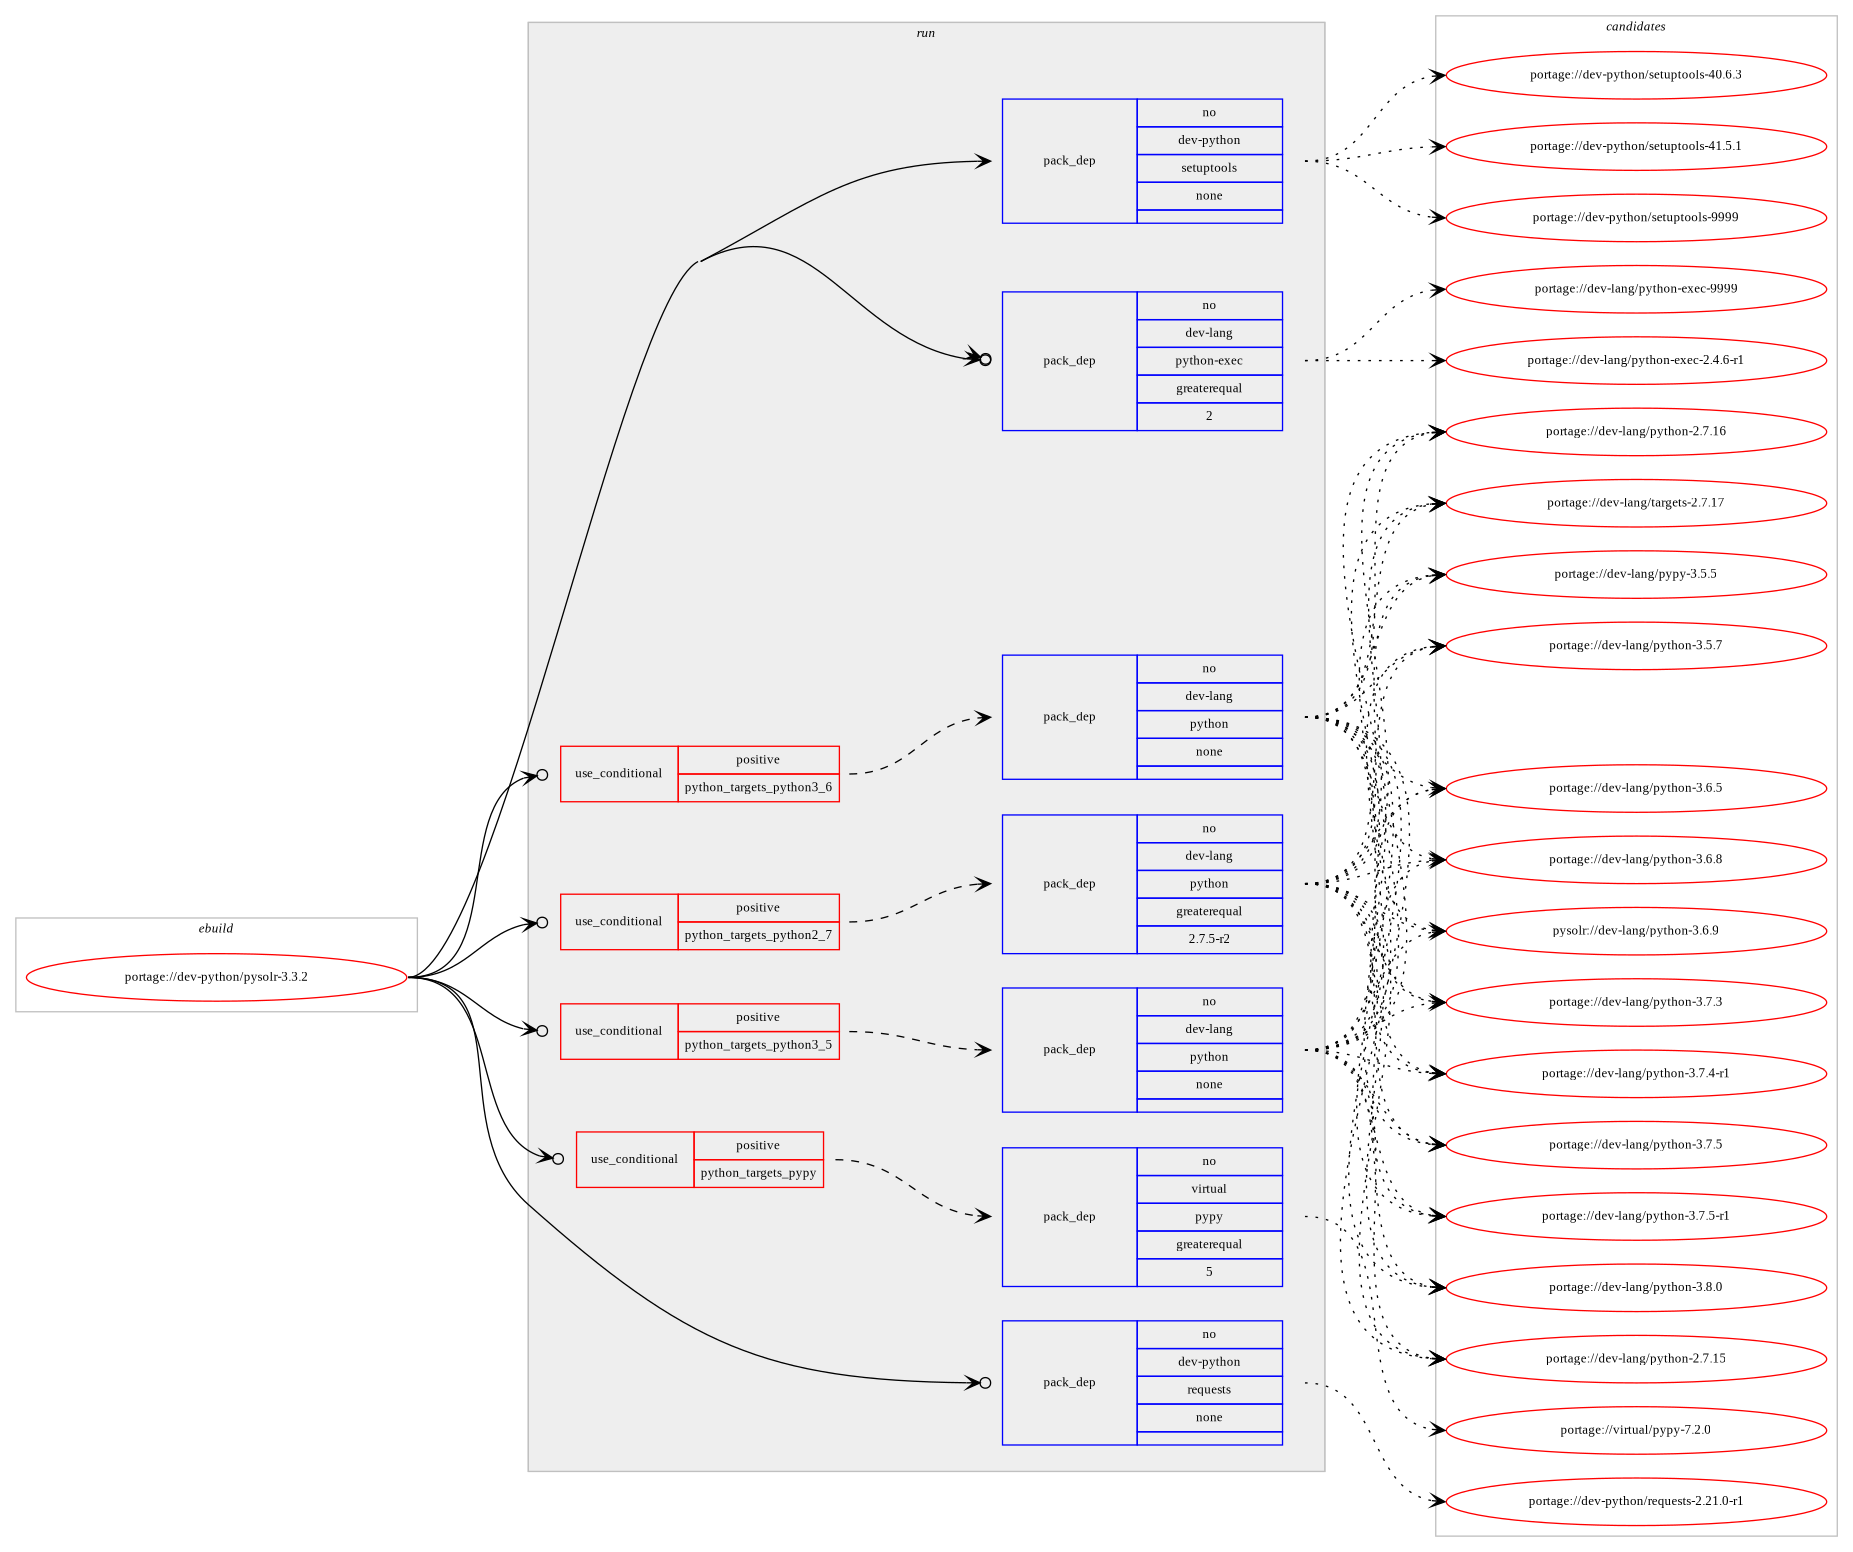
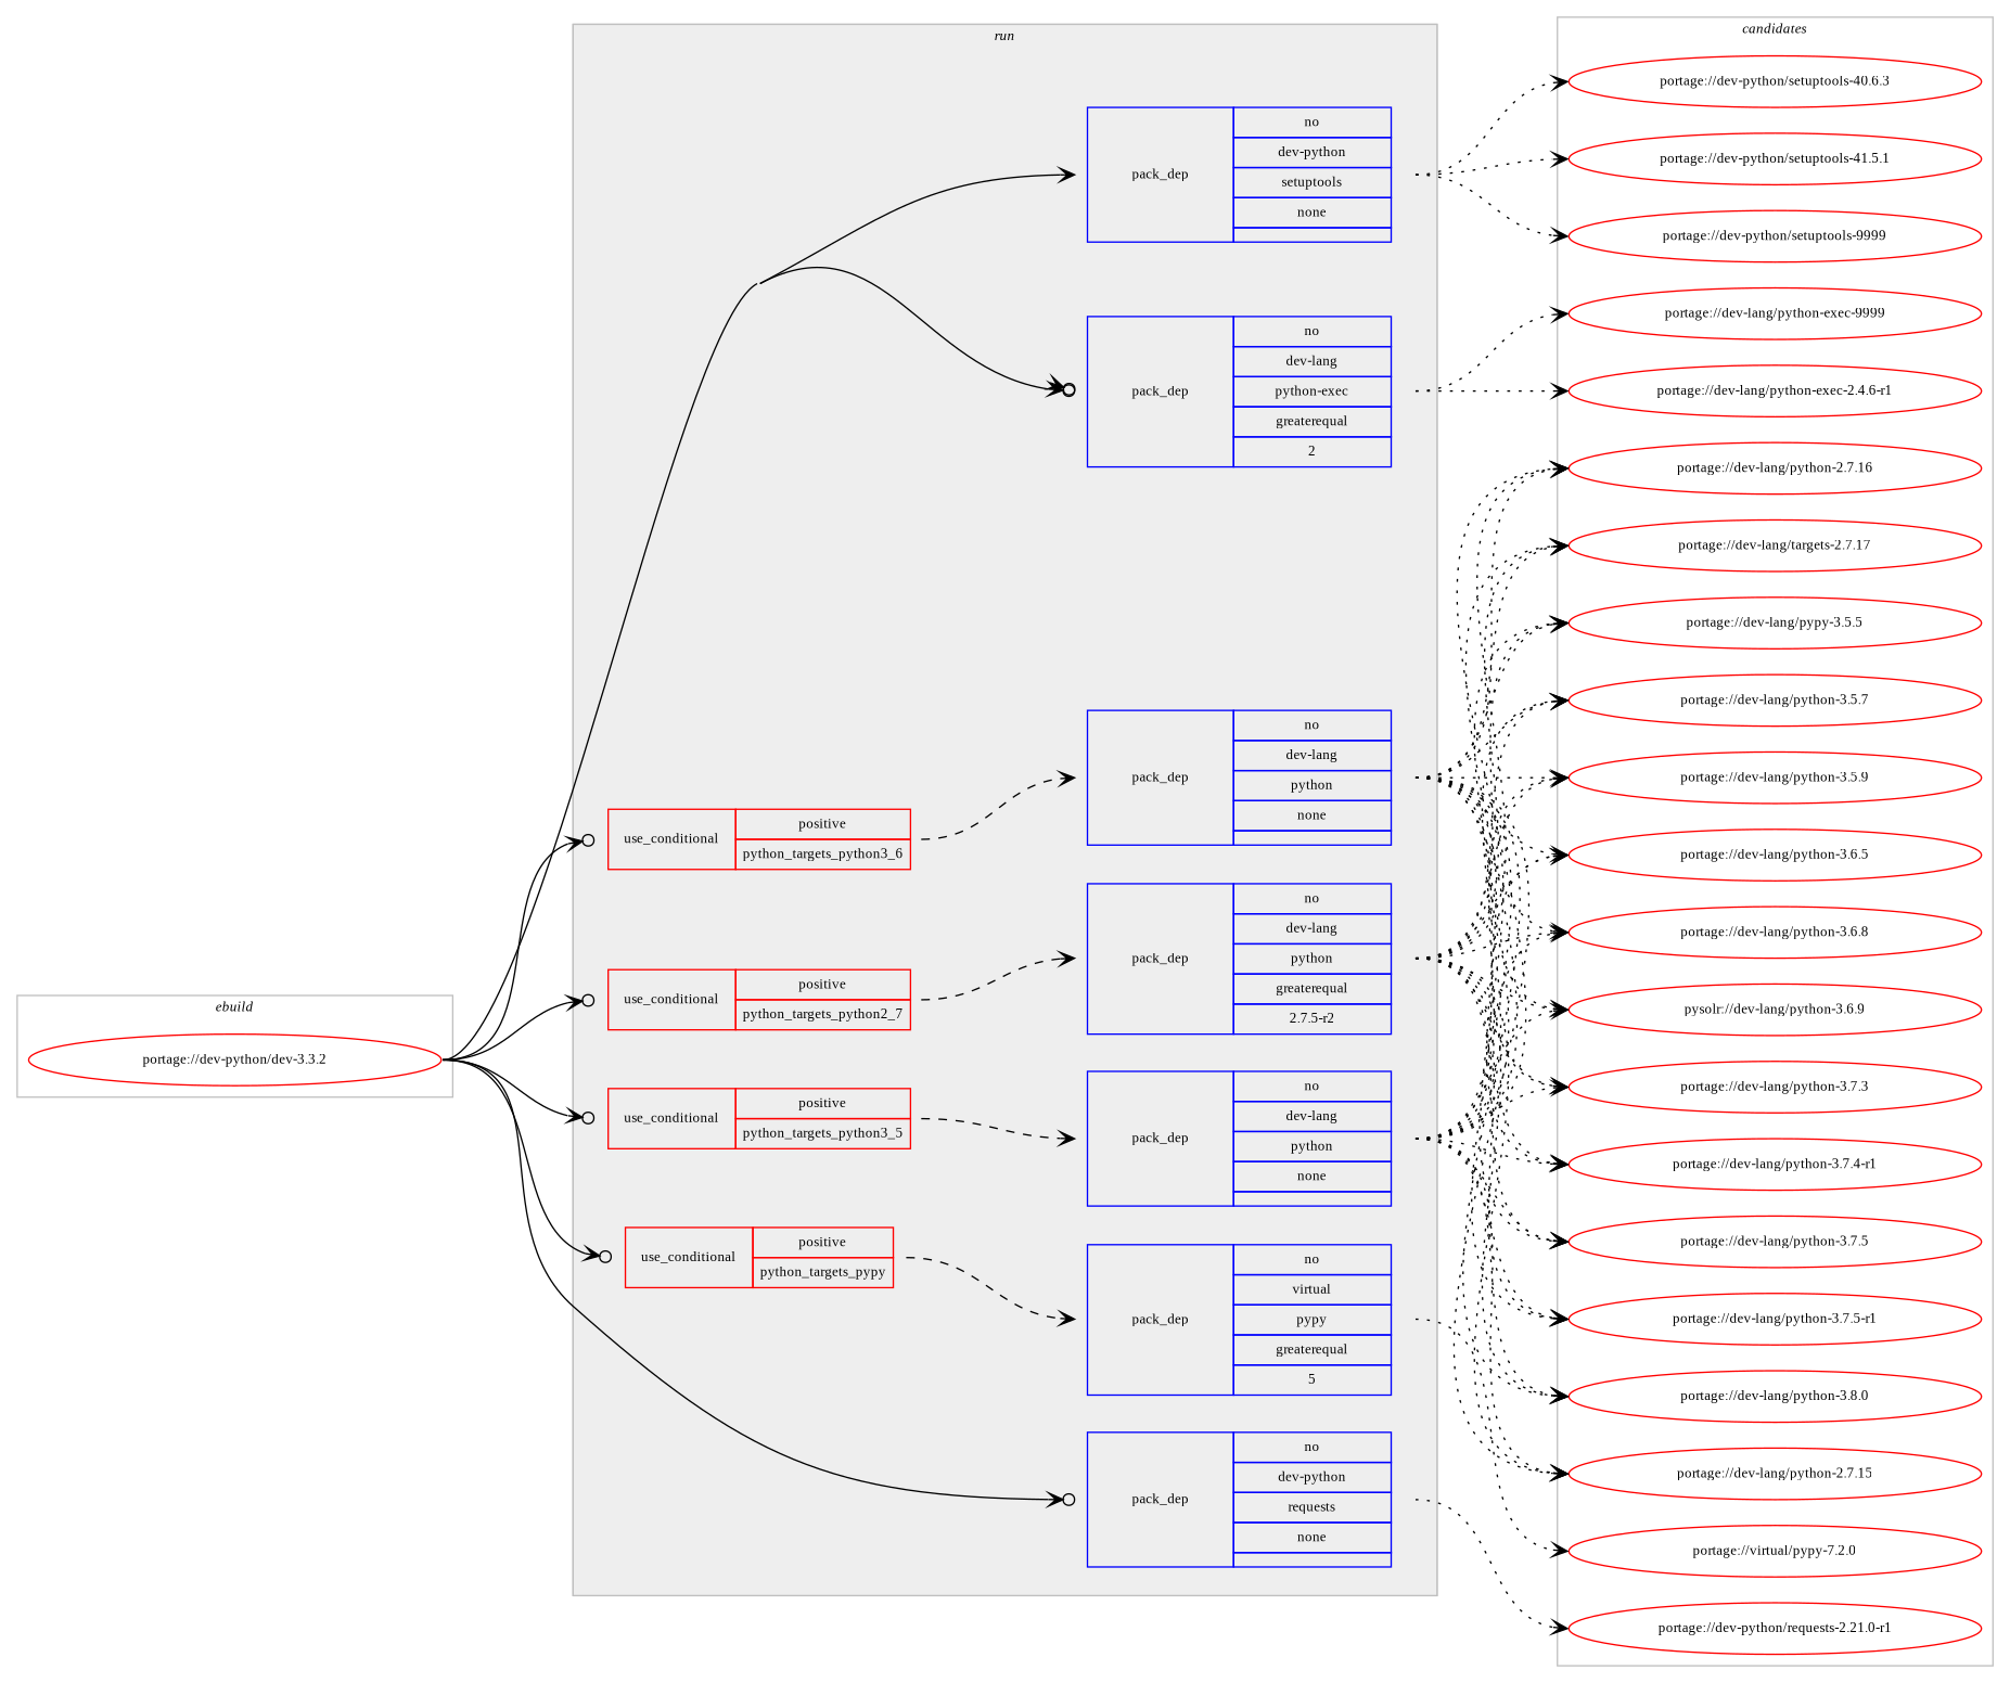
  digraph {
    compound=true
    concentrate=true
    fontname="Liberation Serif"
    fontsize=10
    newrank=true
    rankdir=LR
    ranksep=1.5
    node [color=red fontname="Liberation Serif" fontsize=10]
    edge [arrowhead=vee fontname="Liberation Serif" headport=w style=dotted tailport=e weight=100]
-   n1 [label="portage://dev-python/pysolr-3.3.2" width=4]
+   n1 [label="portage://dev-python/dev-3.3.2" width=4]
    n2 [color=blue label=<<TABLE BORDER="0" CELLBORDER="1" CELLSPACING="0" CELLPADDING="4" WIDTH="220"><TR><TD ROWSPAN="6" CELLPADDING="30">pack_dep</TD></TR><TR><TD WIDTH="110">no</TD></TR><TR><TD>dev-python</TD></TR><TR><TD>setuptools</TD></TR><TR><TD>none</TD></TR><TR><TD></TD></TR></TABLE>> shape=none]
    n3 [color=blue label=<<TABLE BORDER="0" CELLBORDER="1" CELLSPACING="0" CELLPADDING="4" WIDTH="220"><TR><TD ROWSPAN="6" CELLPADDING="30">pack_dep</TD></TR><TR><TD WIDTH="110">no</TD></TR><TR><TD>dev-lang</TD></TR><TR><TD>python-exec</TD></TR><TR><TD>greaterequal</TD></TR><TR><TD>2</TD></TR></TABLE>> shape=none]
    n4 [color=blue label=<<TABLE BORDER="0" CELLBORDER="1" CELLSPACING="0" CELLPADDING="4" WIDTH="220"><TR><TD ROWSPAN="6" CELLPADDING="30">pack_dep</TD></TR><TR><TD WIDTH="110">no</TD></TR><TR><TD>virtual</TD></TR><TR><TD>pypy</TD></TR><TR><TD>greaterequal</TD></TR><TR><TD>5</TD></TR></TABLE>> shape=none]
    n5 [label=<<TABLE BORDER="0" CELLBORDER="1" CELLSPACING="0" CELLPADDING="4"><TR><TD ROWSPAN="3" CELLPADDING="10">use_conditional</TD></TR><TR><TD>positive</TD></TR><TR><TD>python_targets_pypy</TD></TR></TABLE>> shape=none]
    n6 [color=blue label=<<TABLE BORDER="0" CELLBORDER="1" CELLSPACING="0" CELLPADDING="4" WIDTH="220"><TR><TD ROWSPAN="6" CELLPADDING="30">pack_dep</TD></TR><TR><TD WIDTH="110">no</TD></TR><TR><TD>dev-lang</TD></TR><TR><TD>python</TD></TR><TR><TD>greaterequal</TD></TR><TR><TD>2.7.5-r2</TD></TR></TABLE>> shape=none]
    n7 [label=<<TABLE BORDER="0" CELLBORDER="1" CELLSPACING="0" CELLPADDING="4"><TR><TD ROWSPAN="3" CELLPADDING="10">use_conditional</TD></TR><TR><TD>positive</TD></TR><TR><TD>python_targets_python2_7</TD></TR></TABLE>> shape=none]
    n8 [color=blue label=<<TABLE BORDER="0" CELLBORDER="1" CELLSPACING="0" CELLPADDING="4" WIDTH="220"><TR><TD ROWSPAN="6" CELLPADDING="30">pack_dep</TD></TR><TR><TD WIDTH="110">no</TD></TR><TR><TD>dev-lang</TD></TR><TR><TD>python</TD></TR><TR><TD>none</TD></TR><TR><TD></TD></TR></TABLE>> shape=none]
    n9 [label=<<TABLE BORDER="0" CELLBORDER="1" CELLSPACING="0" CELLPADDING="4"><TR><TD ROWSPAN="3" CELLPADDING="10">use_conditional</TD></TR><TR><TD>positive</TD></TR><TR><TD>python_targets_python3_5</TD></TR></TABLE>> shape=none]
    n10 [color=blue label=<<TABLE BORDER="0" CELLBORDER="1" CELLSPACING="0" CELLPADDING="4" WIDTH="220"><TR><TD ROWSPAN="6" CELLPADDING="30">pack_dep</TD></TR><TR><TD WIDTH="110">no</TD></TR><TR><TD>dev-lang</TD></TR><TR><TD>python</TD></TR><TR><TD>none</TD></TR><TR><TD></TD></TR></TABLE>> shape=none]
    n11 [label=<<TABLE BORDER="0" CELLBORDER="1" CELLSPACING="0" CELLPADDING="4"><TR><TD ROWSPAN="3" CELLPADDING="10">use_conditional</TD></TR><TR><TD>positive</TD></TR><TR><TD>python_targets_python3_6</TD></TR></TABLE>> shape=none]
    n12 [color=blue label=<<TABLE BORDER="0" CELLBORDER="1" CELLSPACING="0" CELLPADDING="4" WIDTH="220"><TR><TD ROWSPAN="6" CELLPADDING="30">pack_dep</TD></TR><TR><TD WIDTH="110">no</TD></TR><TR><TD>dev-python</TD></TR><TR><TD>requests</TD></TR><TR><TD>none</TD></TR><TR><TD></TD></TR></TABLE>> shape=none]
    n13 [label="portage://dev-python/setuptools-40.6.3" width=4]
    n14 [label="portage://dev-python/setuptools-41.5.1" width=4]
    n15 [label="portage://dev-python/setuptools-9999" width=4]
    n16 [label="portage://virtual/pypy-7.2.0" width=4]
    n17 [label="portage://dev-lang/python-2.7.15" width=4]
    n18 [label="portage://dev-lang/python-2.7.16" width=4]
    n19 [label="portage://dev-lang/targets-2.7.17" width=4]
    n20 [label="portage://dev-lang/pypy-3.5.5" width=4]
    n21 [label="portage://dev-lang/python-3.5.7" width=4]
+   n22 [label="portage://dev-lang/python-3.5.9" width=4]
    n23 [label="portage://dev-lang/python-3.6.5" width=4]
    n24 [label="portage://dev-lang/python-3.6.8" width=4]
    n25 [label="pysolr://dev-lang/python-3.6.9" width=4]
    n26 [label="portage://dev-lang/python-3.7.3" width=4]
    n27 [label="portage://dev-lang/python-3.7.4-r1" width=4]
    n28 [label="portage://dev-lang/python-3.7.5" width=4]
    n29 [label="portage://dev-lang/python-3.7.5-r1" width=4]
    n30 [label="portage://dev-lang/python-3.8.0" width=4]
    n31 [label="portage://dev-lang/python-exec-2.4.6-r1" width=4]
    n32 [label="portage://dev-lang/python-exec-9999" width=4]
    n33 [label="portage://dev-python/requests-2.21.0-r1" width=4]
    subgraph cluster_1 {
      color=gray
      label=<<i>ebuild</i>>
      rank=same
      n1
    }
    subgraph cluster_2 {
      color=gray
      label=<<i>dependencies</i>>
      subgraph cluster_3 {
        color=gray
        fillcolor="#eeeeee"
        label=<<i>compile</i>>
        style=filled
        subgraph sub_4 {
          color=gray
          fillcolor="#eeeeee"
          label=<<i>compile</i>>
          style=filled
          n2
        }
      }
      subgraph cluster_5 {
        color=gray
        fillcolor="#eeeeee"
        label=<<i>compile and run</i>>
        style=filled
        subgraph sub_6 {
          color=gray
          fillcolor="#eeeeee"
          label=<<i>compile and run</i>>
          style=filled
          n3
        }
        subgraph sub_7 {
          color=gray
          fillcolor="#eeeeee"
          label=<<i>compile and run</i>>
          style=filled
          n5
          subgraph sub_8 {
            color=gray
            fillcolor="#eeeeee"
            label=<<i>compile and run</i>>
            style=filled
            n4
          }
        }
        subgraph sub_9 {
          color=gray
          fillcolor="#eeeeee"
          label=<<i>compile and run</i>>
          style=filled
          n7
          subgraph sub_10 {
            color=gray
            fillcolor="#eeeeee"
            label=<<i>compile and run</i>>
            style=filled
            n6
          }
        }
        subgraph sub_11 {
          color=gray
          fillcolor="#eeeeee"
          label=<<i>compile and run</i>>
          style=filled
          n9
          subgraph sub_12 {
            color=gray
            fillcolor="#eeeeee"
            label=<<i>compile and run</i>>
            style=filled
            n8
          }
        }
        subgraph sub_13 {
          color=gray
          fillcolor="#eeeeee"
          label=<<i>compile and run</i>>
          style=filled
          n11
          subgraph sub_14 {
            color=gray
            fillcolor="#eeeeee"
            label=<<i>compile and run</i>>
            style=filled
            n10
          }
        }
        subgraph sub_15 {
          color=gray
          fillcolor="#eeeeee"
          label=<<i>compile and run</i>>
          style=filled
          n12
        }
      }
      subgraph cluster_16 {
        color=gray
        fillcolor="#eeeeee"
        label=<<i>run</i>>
        style=filled
      }
    }
    subgraph cluster_17 {
      color=gray
      label=<<i>candidates</i>>
      rank=same
      subgraph sub_18 {
        color=black
        label=<<i>candidates</i>>
        nodesep=1
        rank=same
        n13
        n14
        n15
      }
      subgraph sub_19 {
        color=black
        label=<<i>candidates</i>>
        nodesep=1
        rank=same
        n16
      }
      subgraph sub_20 {
        color=black
        label=<<i>candidates</i>>
        nodesep=1
        rank=same
        n17
        n18
        n19
        n20
        n21
+       n22
        n23
        n24
        n25
        n26
        n27
        n28
        n29
        n30
      }
      subgraph sub_21 {
        color=black
        label=<<i>candidates</i>>
        nodesep=1
        rank=same
        n17
        n18
        n19
        n20
        n21
+       n22
        n23
        n24
        n25
        n26
        n27
        n28
        n29
        n30
      }
      subgraph sub_22 {
        color=black
        label=<<i>candidates</i>>
        nodesep=1
        rank=same
        n17
        n18
        n19
        n20
        n21
+       n22
        n23
        n24
        n25
        n26
        n27
        n28
        n29
        n30
      }
      subgraph sub_23 {
        color=black
        label=<<i>candidates</i>>
        nodesep=1
        rank=same
        n31
        n32
      }
      subgraph sub_24 {
        color=black
        label=<<i>candidates</i>>
        nodesep=1
        rank=same
        n33
      }
    }
    n1 -> n2 [style=solid weight=20]
    n1 -> n3 [arrowhead=odotvee style=solid weight=20]
    n1 -> n5 [arrowhead=odotvee style=solid weight=20]
    n1 -> n7 [arrowhead=odotvee style=solid weight=20]
    n1 -> n9 [arrowhead=odotvee style=solid weight=20]
    n1 -> n11 [arrowhead=odotvee style=solid weight=20]
    n1 -> n12 [arrowhead=odotvee style=solid weight=20]
    n2 -> n13
    n2 -> n14
    n2 -> n15
    n3 -> n31
    n3 -> n32
    n4 -> n16
    n5 -> n4 [style=dashed weight=20]
    n6 -> n17
    n6 -> n18
    n6 -> n19
    n6 -> n20
    n6 -> n21
+   n6 -> n22
    n6 -> n23
    n6 -> n24
    n6 -> n25
    n6 -> n26
    n6 -> n27
    n6 -> n28
    n6 -> n29
    n6 -> n30
    n7 -> n6 [style=dashed weight=20]
    n8 -> n17
    n8 -> n18
    n8 -> n19
    n8 -> n20
    n8 -> n21
+   n8 -> n22
    n8 -> n23
    n8 -> n24
    n8 -> n25
    n8 -> n26
    n8 -> n27
    n8 -> n28
    n8 -> n29
    n8 -> n30
    n9 -> n8 [style=dashed weight=20]
    n10 -> n17
    n10 -> n18
    n10 -> n19
    n10 -> n20
    n10 -> n21
+   n10 -> n22
    n10 -> n23
    n10 -> n24
    n10 -> n25
    n10 -> n26
    n10 -> n27
    n10 -> n28
    n10 -> n29
    n10 -> n30
    n11 -> n10 [style=dashed weight=20]
    n12 -> n33
  }
